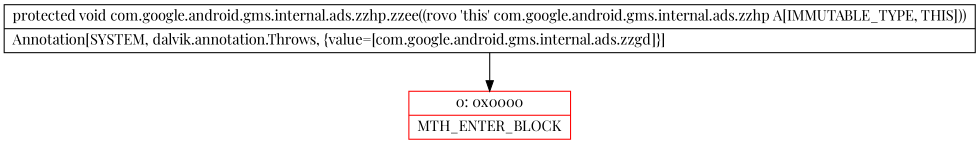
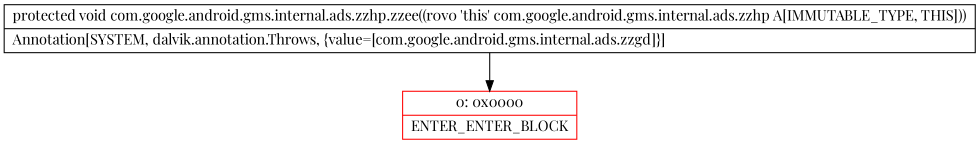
  digraph {
    fontname="Playfair Display"
    node [shape=record fontname="Playfair Display"]
-   n1 [color=red label="{0\:\ 0x0000|MTH_ENTER_BLOCK\l}"]
+   n1 [color=red label="{0\:\ 0x0000|ENTER_ENTER_BLOCK\l}"]
    n2 [label="{protected void com.google.android.gms.internal.ads.zzhp.zzee((r0v0 'this' com.google.android.gms.internal.ads.zzhp A[IMMUTABLE_TYPE, THIS]))  | Annotation[SYSTEM, dalvik.annotation.Throws, \{value=[com.google.android.gms.internal.ads.zzgd]\}]\l}"]
    subgraph cluster_1 {
      label="R(0)"
    }
    n2 -> n1 [fontname="Playfair Display"]
  }
